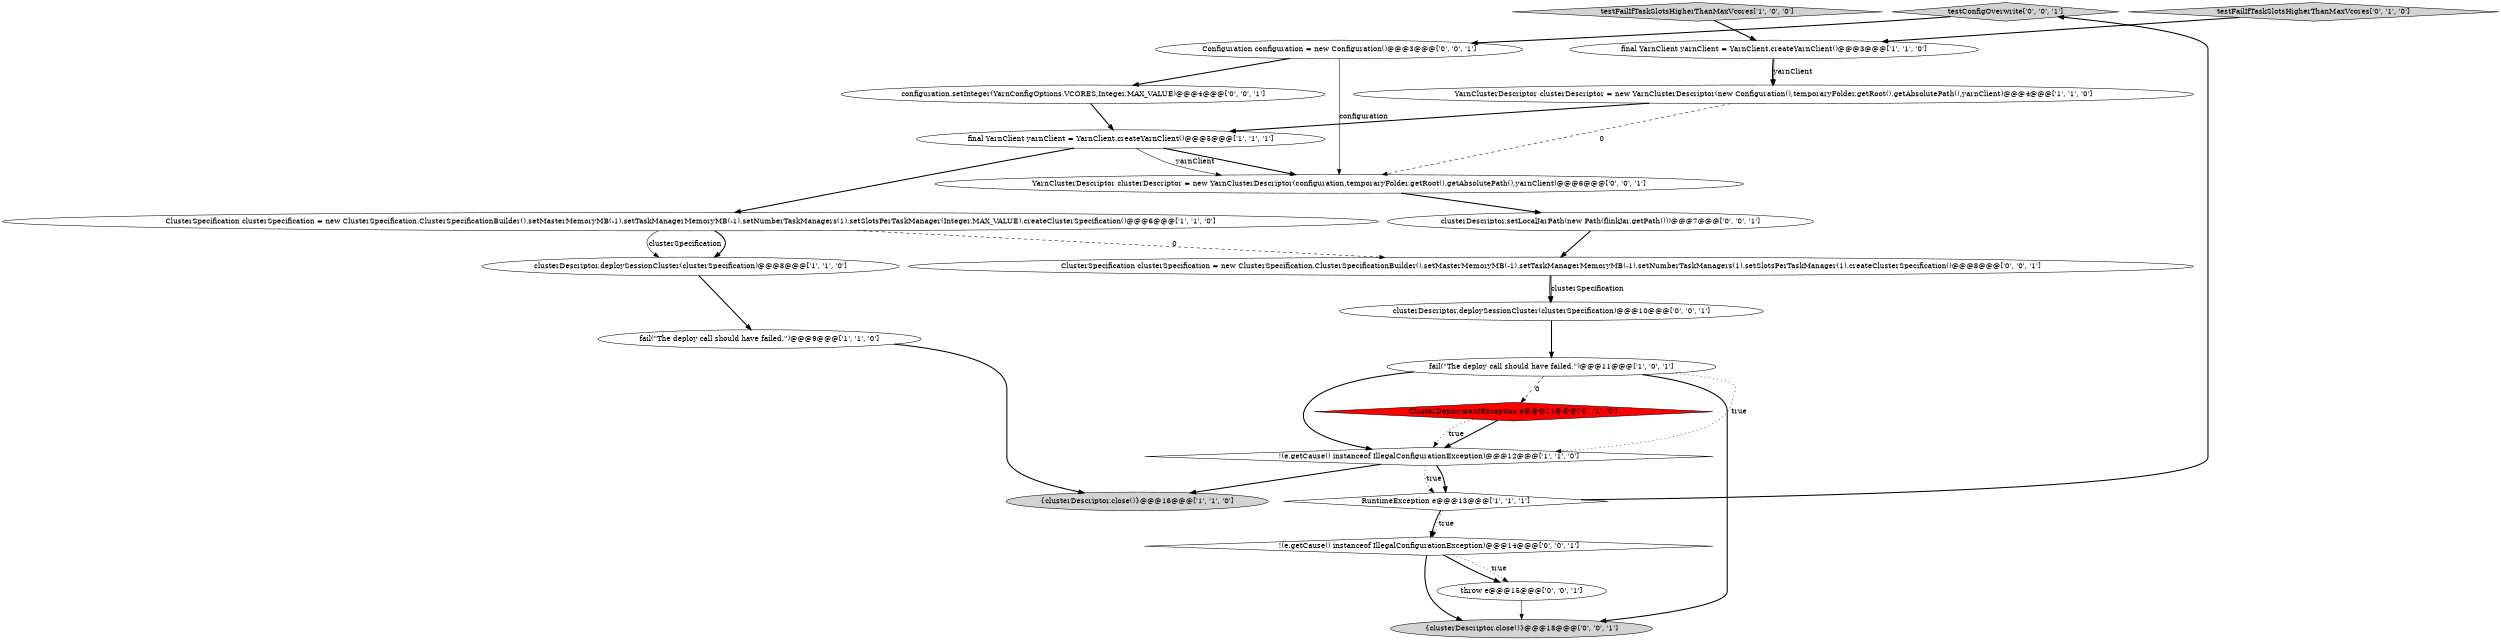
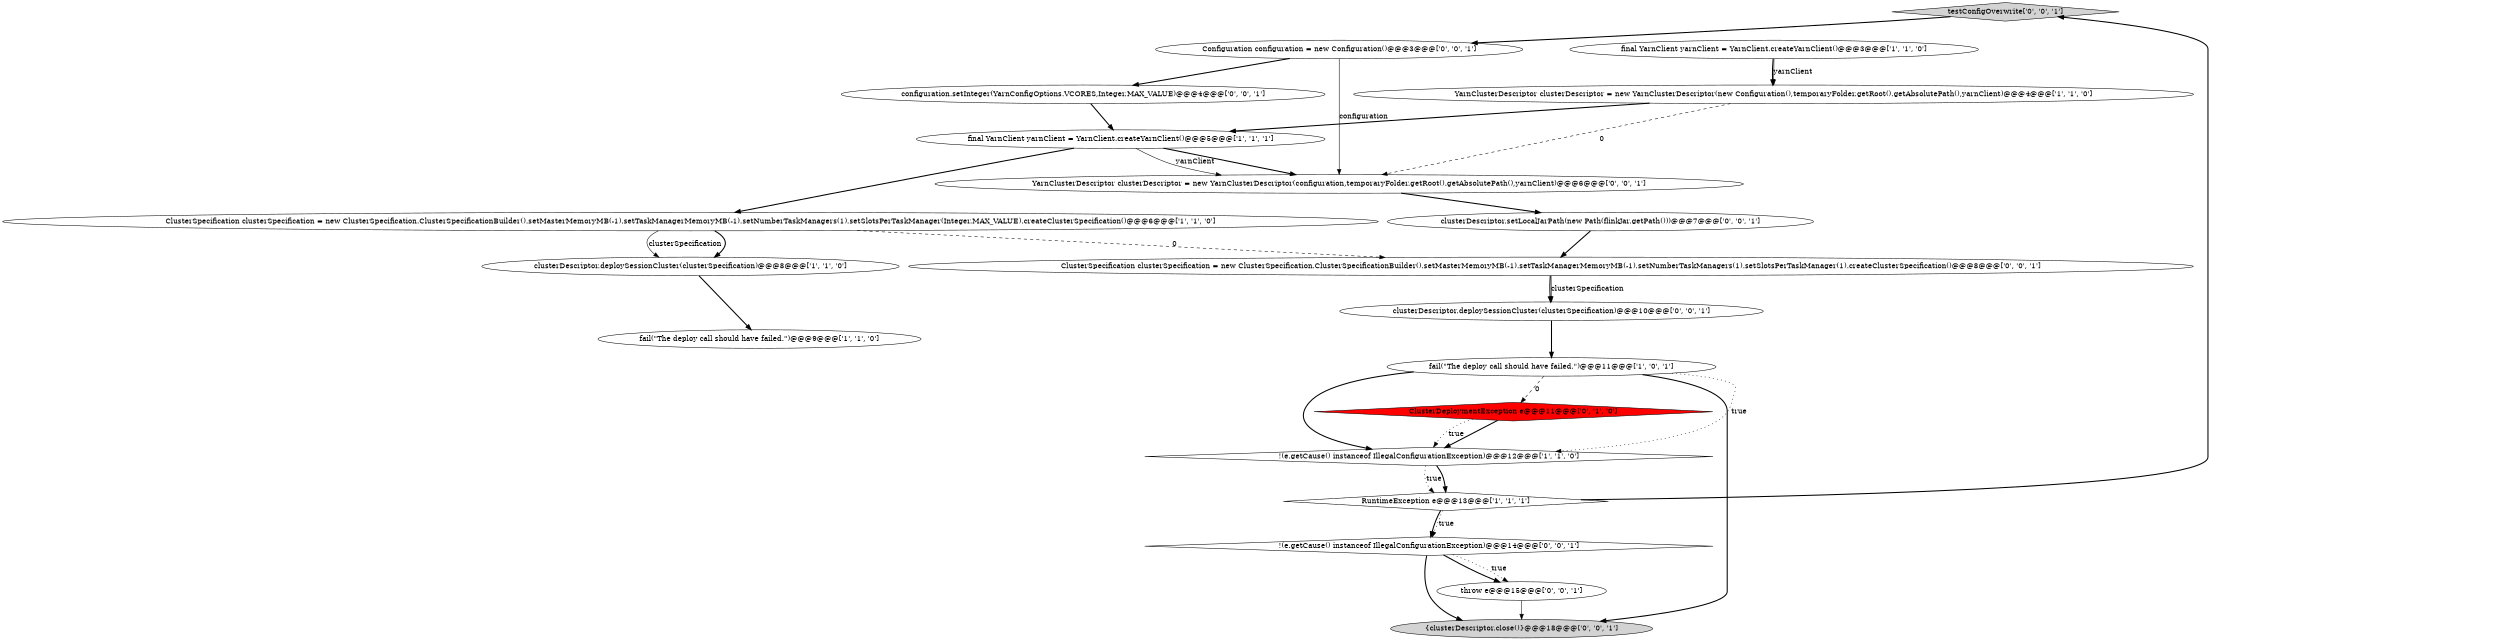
  digraph {
    node [fillcolor=white shape=ellipse style=filled]
    edge [style=bold]
    n1 [fillcolor=lightgray label="testConfigOverwrite['0', '0', '1']" shape=diamond]
    n2 [label="Configuration configuration = new Configuration()@@@3@@@['0', '0', '1']"]
    n3 [label="YarnClusterDescriptor clusterDescriptor = new YarnClusterDescriptor(configuration,temporaryFolder.getRoot().getAbsolutePath(),yarnClient)@@@6@@@['0', '0', '1']"]
    n4 [label="configuration.setInteger(YarnConfigOptions.VCORES,Integer.MAX_VALUE)@@@4@@@['0', '0', '1']"]
    n5 [label="!(e.getCause() instanceof IllegalConfigurationException)@@@14@@@['0', '0', '1']" shape=diamond]
    n6 [fillcolor=lightgray label="{clusterDescriptor.close()}@@@18@@@['0', '0', '1']"]
    n7 [label="throw e@@@15@@@['0', '0', '1']"]
    n8 [label="clusterDescriptor.setLocalJarPath(new Path(flinkJar.getPath()))@@@7@@@['0', '0', '1']"]
    n9 [label="final YarnClient yarnClient = YarnClient.createYarnClient()@@@5@@@['1', '1', '1']"]
    n10 [label="final YarnClient yarnClient = YarnClient.createYarnClient()@@@3@@@['1', '1', '0']"]
    n11 [label="YarnClusterDescriptor clusterDescriptor = new YarnClusterDescriptor(new Configuration(),temporaryFolder.getRoot().getAbsolutePath(),yarnClient)@@@4@@@['1', '1', '0']"]
    n12 [label="ClusterSpecification clusterSpecification = new ClusterSpecification.ClusterSpecificationBuilder().setMasterMemoryMB(-1).setTaskManagerMemoryMB(-1).setNumberTaskManagers(1).setSlotsPerTaskManager(Integer.MAX_VALUE).createClusterSpecification()@@@6@@@['1', '1', '0']"]
    n13 [label="clusterDescriptor.deploySessionCluster(clusterSpecification)@@@8@@@['1', '1', '0']"]
    n14 [label="ClusterSpecification clusterSpecification = new ClusterSpecification.ClusterSpecificationBuilder().setMasterMemoryMB(-1).setTaskManagerMemoryMB(-1).setNumberTaskManagers(1).setSlotsPerTaskManager(1).createClusterSpecification()@@@8@@@['0', '0', '1']"]
    n15 [label="fail(\"The deploy call should have failed.\")@@@9@@@['1', '1', '0']"]
    n16 [label="clusterDescriptor.deploySessionCluster(clusterSpecification)@@@10@@@['0', '0', '1']"]
    n17 [label="!(e.getCause() instanceof IllegalConfigurationException)@@@12@@@['1', '1', '0']" shape=diamond]
    n18 [label="RuntimeException e@@@13@@@['1', '1', '1']" shape=diamond]
-   n19 [fillcolor=lightgray label="{clusterDescriptor.close()}@@@16@@@['1', '1', '0']"]
    n20 [label="fail(\"The deploy call should have failed.\")@@@11@@@['1', '0', '1']"]
    n21 [fillcolor=red label="ClusterDeploymentException e@@@11@@@['0', '1', '0']" shape=diamond]
-   n22 [fillcolor=lightgray label="testFailIfTaskSlotsHigherThanMaxVcores['0', '1', '0']" shape=diamond]
-   n23 [fillcolor=lightgray label="testFailIfTaskSlotsHigherThanMaxVcores['1', '0', '0']" shape=diamond]
    n1 -> n2
    n2 -> n3 [label=configuration style=solid]
    n2 -> n4
    n3 -> n8
    n4 -> n9
    n5 -> n6
    n5 -> n7 [label=true style=dotted]
    n5 -> n7
    n7 -> n6 [style=solid]
    n8 -> n14
    n9 -> n3
    n9 -> n3 [label=yarnClient style=solid]
    n9 -> n12
    n10 -> n11 [label=yarnClient style=solid]
    n10 -> n11
    n11 -> n3 [label=0 style=dashed]
    n11 -> n9
    n12 -> n13
    n12 -> n13 [label=clusterSpecification style=solid]
    n12 -> n14 [label=0 style=dashed]
    n13 -> n15
    n14 -> n16 [label=clusterSpecification style=solid]
    n14 -> n16
-   n15 -> n19
    n16 -> n20
    n17 -> n18 [label=true style=dotted]
    n17 -> n18
-   n17 -> n19
    n18 -> n1
    n18 -> n5 [label=true style=dotted]
    n18 -> n5
    n20 -> n6
    n20 -> n17 [label=true style=dotted]
    n20 -> n17
    n20 -> n21 [label=0 style=dashed]
    n21 -> n17
    n21 -> n17 [label=true style=dotted]
-   n22 -> n10
-   n23 -> n10
  }
